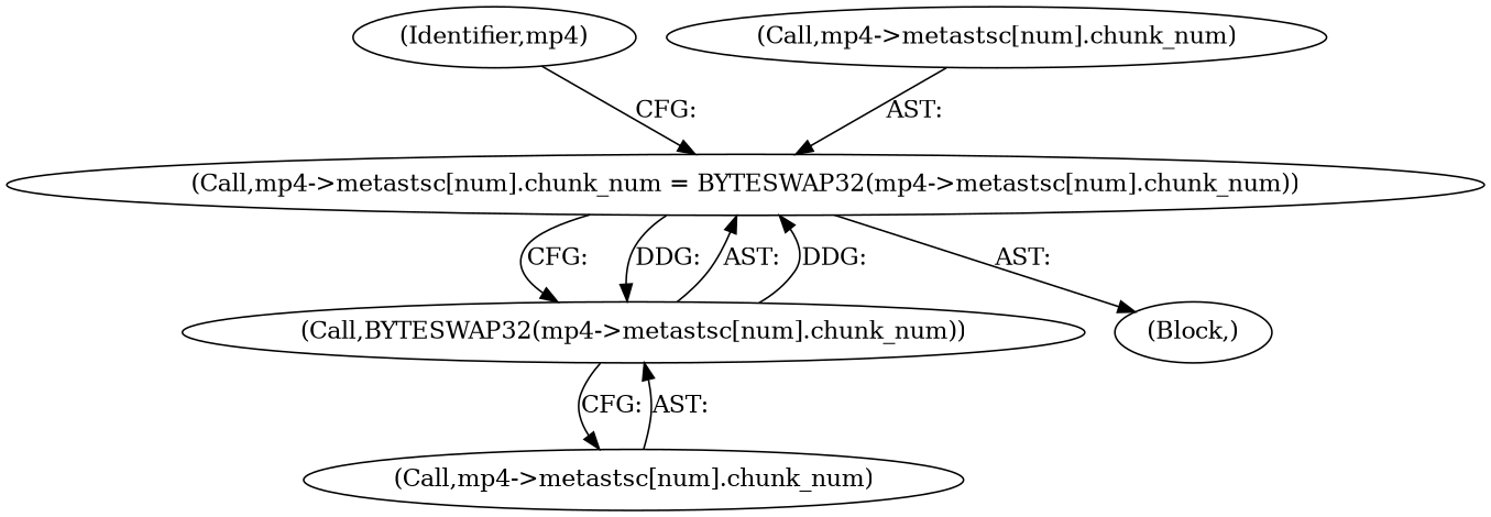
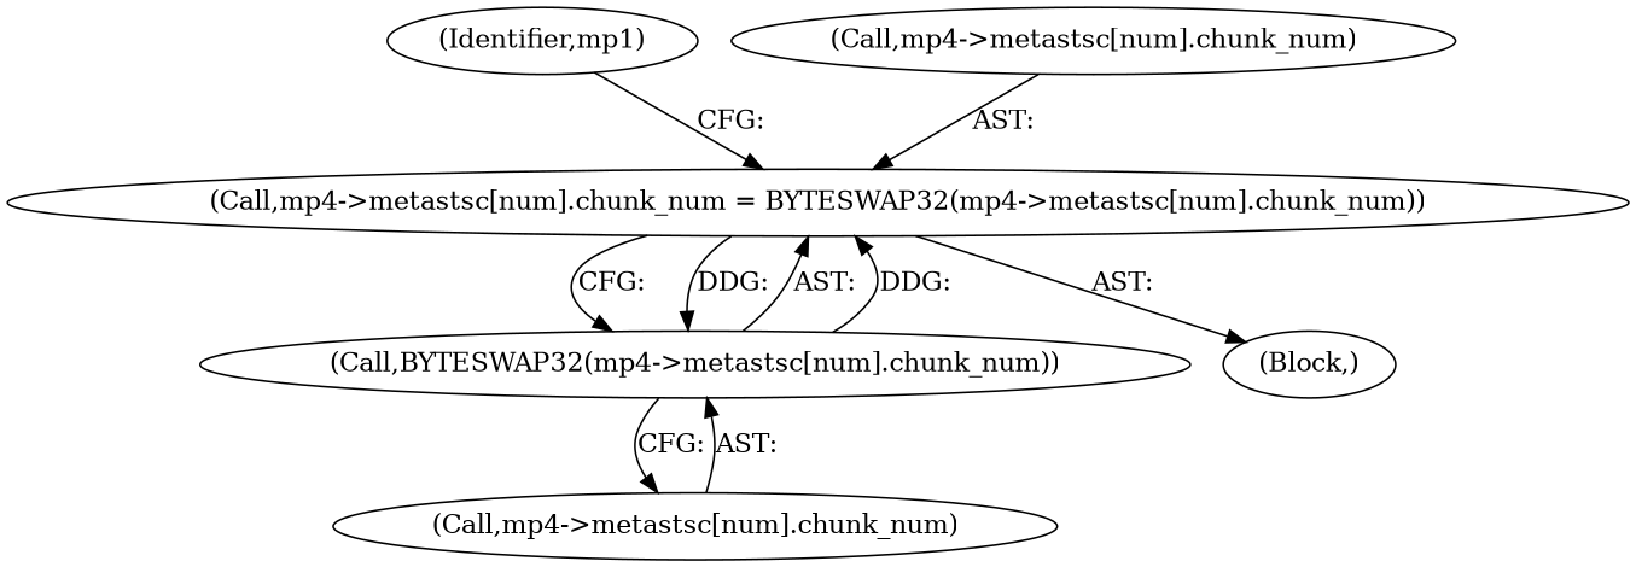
  digraph {
    n1 [label="(Call,mp4->metastsc[num].chunk_num = BYTESWAP32(mp4->metastsc[num].chunk_num))"]
    n2 [label="(Call,BYTESWAP32(mp4->metastsc[num].chunk_num))"]
    n3 [label="(Block,)"]
    n4 [label="(Call,mp4->metastsc[num].chunk_num)"]
-   n5 [label="(Identifier,mp4)"]
+   n5 [label="(Identifier,mp1)"]
    n6 [label="(Call,mp4->metastsc[num].chunk_num)"]
    n1 -> n2 [label="CFG: "]
    n1 -> n2 [label="DDG: "]
    n1 -> n3 [label="AST: "]
    n2 -> n1 [label="AST: "]
    n2 -> n1 [label="DDG: "]
    n2 -> n4 [label="CFG: "]
    n4 -> n2 [label="AST: "]
    n5 -> n1 [label="CFG: "]
    n6 -> n1 [label="AST: "]
  }
